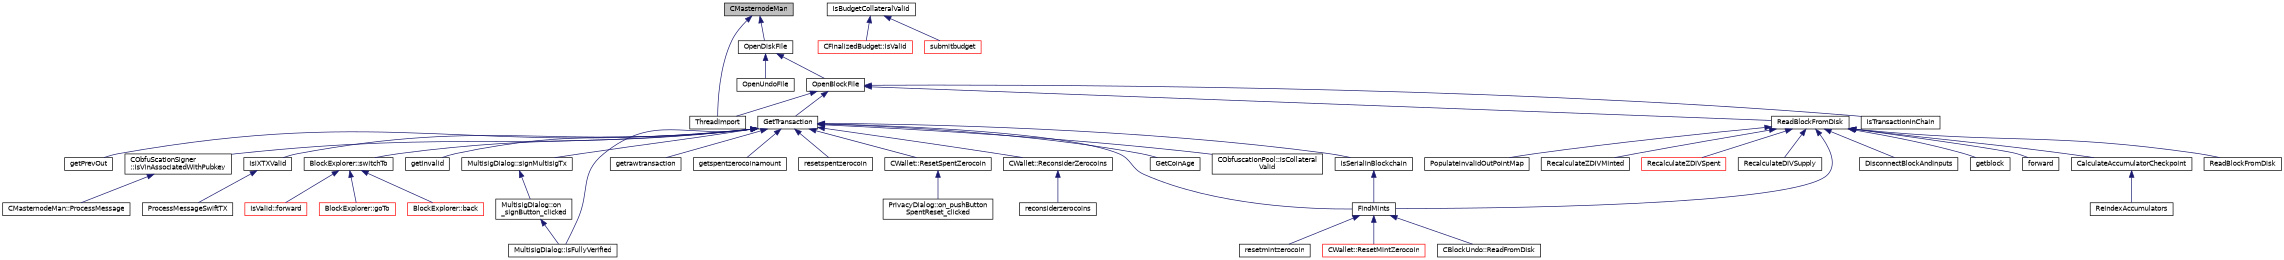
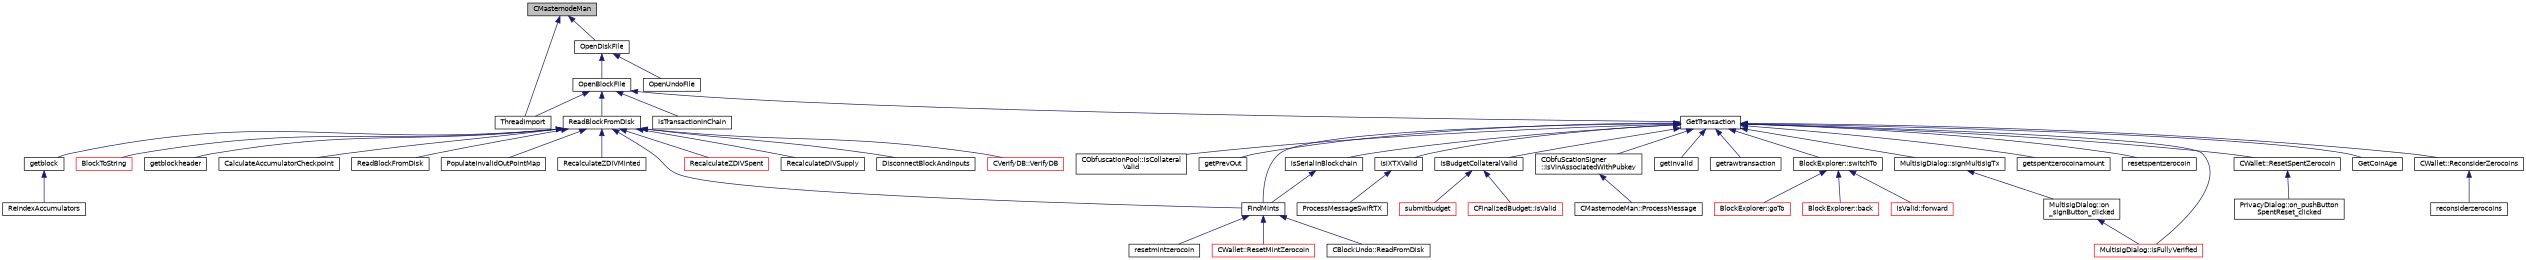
  digraph {
    fontname="DejaVu Sans"
    rankdir=TB
    node [color=black fillcolor=white fontname="DejaVu Sans" fontsize=10 shape=record style=filled]
    edge [color=midnightblue dir=back fontname="DejaVu Sans" fontsize=10 labelfontname=Helvetica labelfontsize=10 style=solid]
    n1 [fillcolor=grey75 fontcolor=black height=0.2 label=CMasternodeMan width=0.4]
    n2 [height=0.2 label=ThreadImport width=0.4]
    n3 [height=0.2 label=OpenDiskFile width=0.4]
    n4 [height=0.2 label=OpenBlockFile width=0.4]
    n5 [height=0.2 label=OpenUndoFile width=0.4]
    n6 [height=0.2 label=GetTransaction width=0.4]
    n7 [height=0.2 label=ReadBlockFromDisk width=0.4]
    n8 [height=0.2 label=IsTransactionInChain width=0.4]
    n9 [height=0.2 label=GetCoinAge width=0.4]
    n10 [height=0.2 label=FindMints width=0.4]
    n11 [height=0.2 label=IsSerialInBlockchain width=0.4]
    n12 [height=0.2 label=IsBudgetCollateralValid width=0.4]
    n13 [height=0.2 label="CObfuscationPool::IsCollateral\lValid" width=0.4]
    n14 [height=0.2 label="CObfuScationSigner\l::IsVinAssociatedWithPubkey" width=0.4]
    n15 [height=0.2 label=getPrevOut width=0.4]
    n16 [height=0.2 label="BlockExplorer::switchTo" width=0.4]
    n17 [height=0.2 label="MultisigDialog::signMultisigTx" width=0.4]
-   n18 [height=0.2 label="MultisigDialog::isFullyVerified" width=0.4]
+   n18 [color=red height=0.2 label="MultisigDialog::isFullyVerified" width=0.4]
    n19 [height=0.2 label=getinvalid width=0.4]
    n20 [height=0.2 label=getrawtransaction width=0.4]
    n21 [height=0.2 label=getspentzerocoinamount width=0.4]
    n22 [height=0.2 label=resetspentzerocoin width=0.4]
    n23 [height=0.2 label=IsIXTXValid width=0.4]
    n24 [height=0.2 label="CWallet::ResetSpentZerocoin" width=0.4]
    n25 [height=0.2 label="CWallet::ReconsiderZerocoins" width=0.4]
    n26 [height=0.2 label=CalculateAccumulatorCheckpoint width=0.4]
    n27 [height=0.2 label=ReadBlockFromDisk width=0.4]
    n28 [height=0.2 label=PopulateInvalidOutPointMap width=0.4]
    n29 [height=0.2 label=RecalculateZDIVMinted width=0.4]
    n30 [color=red height=0.2 label=RecalculateZDIVSpent width=0.4]
    n31 [height=0.2 label=RecalculateDIVSupply width=0.4]
    n32 [height=0.2 label=DisconnectBlockAndInputs width=0.4]
+   n33 [color=red height=0.2 label="CVerifyDB::VerifyDB" width=0.4]
+   n34 [color=red height=0.2 label=BlockToString width=0.4]
    n35 [height=0.2 label=getblock width=0.4]
-   n36 [height=0.2 label=forward width=0.4]
+   n36 [height=0.2 label=getblockheader width=0.4]
    n37 [height=0.2 label=resetmintzerocoin width=0.4]
    n38 [color=red height=0.2 label="CWallet::ResetMintZerocoin" width=0.4]
    n39 [height=0.2 label="CBlockUndo::ReadFromDisk" width=0.4]
    n40 [color=red height=0.2 label="CFinalizedBudget::IsValid" width=0.4]
    n41 [color=red height=0.2 label=submitbudget width=0.4]
    n42 [height=0.2 label="CMasternodeMan::ProcessMessage" width=0.4]
    n43 [color=red height=0.2 label="BlockExplorer::goTo" width=0.4]
    n44 [color=red height=0.2 label="BlockExplorer::back" width=0.4]
    n45 [color=red height=0.2 label="IsValid::forward" width=0.4]
    n46 [height=0.2 label="MultisigDialog::on\l_signButton_clicked" width=0.4]
    n47 [height=0.2 label=ProcessMessageSwiftTX width=0.4]
    n48 [height=0.2 label="PrivacyDialog::on_pushButton\lSpentReset_clicked" width=0.4]
    n49 [height=0.2 label=reconsiderzerocoins width=0.4]
    n50 [height=0.2 label=ReindexAccumulators width=0.4]
    n1 -> n2
    n1 -> n3
    n3 -> n4
    n3 -> n5
    n4 -> n2
    n4 -> n6
    n4 -> n7
    n4 -> n8
    n6 -> n9
    n6 -> n10
    n6 -> n11
+   n6 -> n12
    n6 -> n13
    n6 -> n14
    n6 -> n15
    n6 -> n16
    n6 -> n17
    n6 -> n18
    n6 -> n19
    n6 -> n20
    n6 -> n21
    n6 -> n22
    n6 -> n23
    n6 -> n24
    n6 -> n25
    n7 -> n10
    n7 -> n26
    n7 -> n27
    n7 -> n28
    n7 -> n29
    n7 -> n30
    n7 -> n31
    n7 -> n32
+   n7 -> n33
+   n7 -> n34
    n7 -> n35
    n7 -> n36
    n10 -> n37
    n10 -> n38
    n10 -> n39
    n11 -> n10
    n12 -> n40
    n12 -> n41
    n14 -> n42
    n16 -> n43
    n16 -> n44
    n16 -> n45
    n17 -> n46
    n23 -> n47
    n24 -> n48
    n25 -> n49
-   n26 -> n50
+   n35 -> n50
    n46 -> n18
  }
